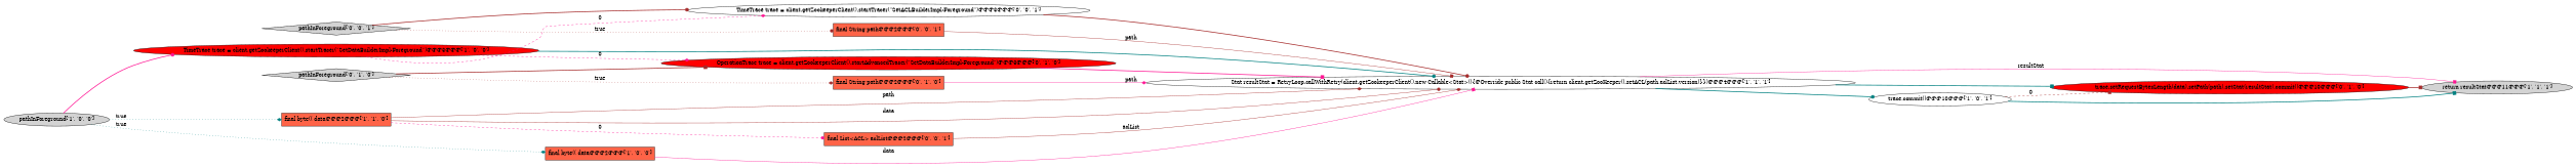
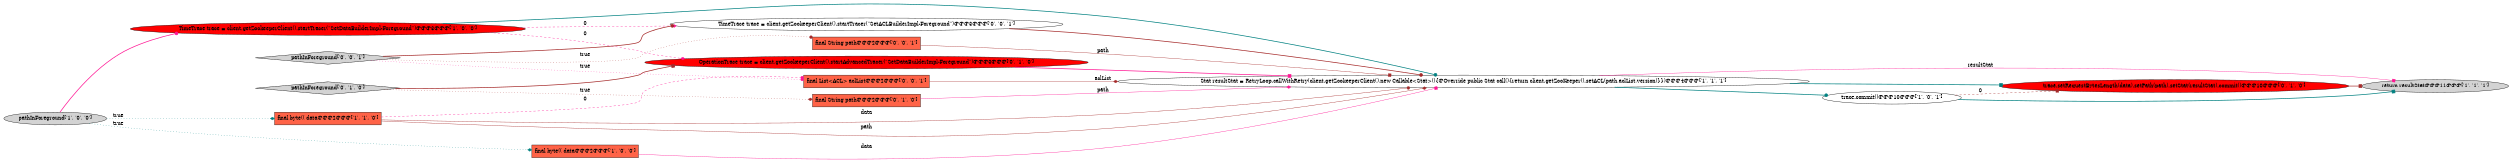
  digraph {
    rankdir=LR
    node [fillcolor=tomato shape=ellipse style=filled]
    edge [arrowhead=dot color=brown style=bold]
    n1 [fillcolor=white label="TimeTrace trace = client.getZookeeperClient().startTracer(\"SetACLBuilderImpl-Foreground\")@@@3@@@['0', '0', '1']"]
    n2 [fillcolor=white label="Stat resultStat = RetryLoop.callWithRetry(client.getZookeeperClient(),new Callable<Stat>(){@Override public Stat call(){return client.getZooKeeper().setACL(path,aclList,version)}})@@@4@@@['1', '1', '1']"]
    n3 [fillcolor=red label="trace.setRequestBytesLength(data).setPath(path).setStat(resultStat).commit()@@@10@@@['0', '1', '0']"]
    n4 [fillcolor=lightgray label="return resultStat@@@11@@@['1', '1', '1']"]
    n5 [fillcolor=white label="trace.commit()@@@10@@@['1', '0', '1']"]
    n6 [label="final List<ACL> aclList@@@2@@@['0', '0', '1']" shape=box]
    n7 [fillcolor=red label="TimeTrace trace = client.getZookeeperClient().startTracer(\"SetDataBuilderImpl-Foreground\")@@@3@@@['1', '0', '0']"]
    n8 [fillcolor=red label="OperationTrace trace = client.getZookeeperClient().startAdvancedTracer(\"SetDataBuilderImpl-Foreground\")@@@3@@@['0', '1', '0']"]
    n9 [label="final String path@@@2@@@['0', '0', '1']" shape=box]
    n10 [label="final byte(( data@@@2@@@['1', '0', '0']" shape=box]
    n11 [fillcolor=lightgray label="pathInForeground['0', '1', '0']" shape=diamond]
    n12 [label="final String path@@@2@@@['0', '1', '0']" shape=box]
    n13 [label="final byte(( data@@@2@@@['1', '1', '0']" shape=box]
    n14 [fillcolor=lightgray label="pathInForeground['0', '0', '1']" shape=diamond]
    n15 [fillcolor=lightgray label="pathInForeground['1', '0', '0']"]
    n1 -> n2
    n2 -> n3 [arrowhead=box color=teal]
    n2 -> n4 [arrowhead=box color=deeppink label=resultStat style=solid]
    n2 -> n5 [color=teal]
    n3 -> n4 [arrowhead=box]
    n5 -> n3 [arrowhead=box label=0 style=dashed]
    n5 -> n4 [arrowhead=box color=teal]
    n6 -> n2 [arrowhead=diamond label=aclList style=solid]
    n7 -> n1 [arrowhead=diamond color=deeppink label=0 style=dashed]
    n7 -> n2 [color=teal]
    n7 -> n8 [arrowhead=diamond color=deeppink label=0 style=dashed]
    n8 -> n2 [arrowhead=box color=deeppink]
    n9 -> n2 [arrowhead=box label=path style=solid]
    n10 -> n2 [arrowhead=box color=deeppink label=data style=solid]
    n11 -> n8 [arrowhead=box]
    n11 -> n12 [arrowhead=diamond label=true style=dotted]
    n12 -> n2 [arrowhead=diamond color=deeppink label=path style=solid]
    n13 -> n2 [label=data style=solid]
    n13 -> n2 [arrowhead=diamond label=path style=solid]
    n13 -> n6 [color=deeppink label=0 style=dashed]
    n14 -> n1
+   n14 -> n6 [color=deeppink label=true style=dotted]
    n14 -> n9 [label=true style=dotted]
    n15 -> n7 [color=deeppink]
    n15 -> n10 [arrowhead=diamond color=teal label=true style=dotted]
    n15 -> n13 [arrowhead=diamond color=teal label=true style=dotted]
  }
